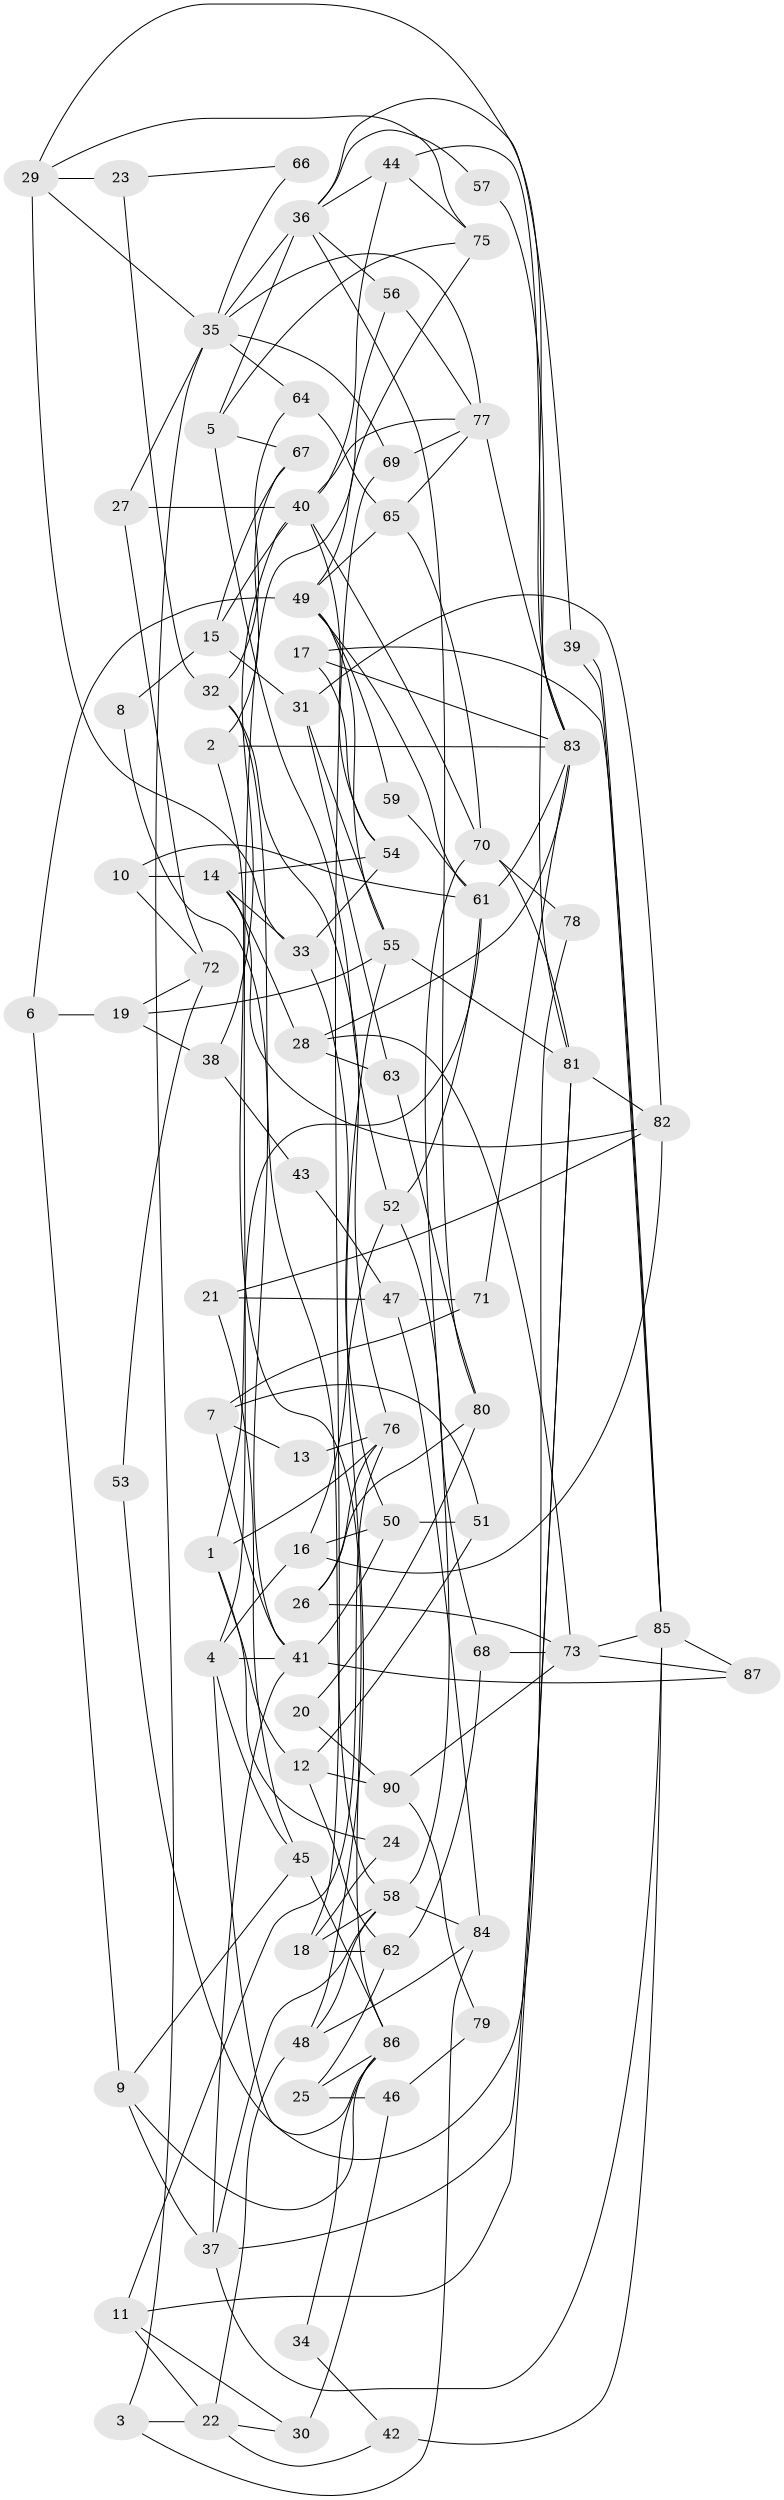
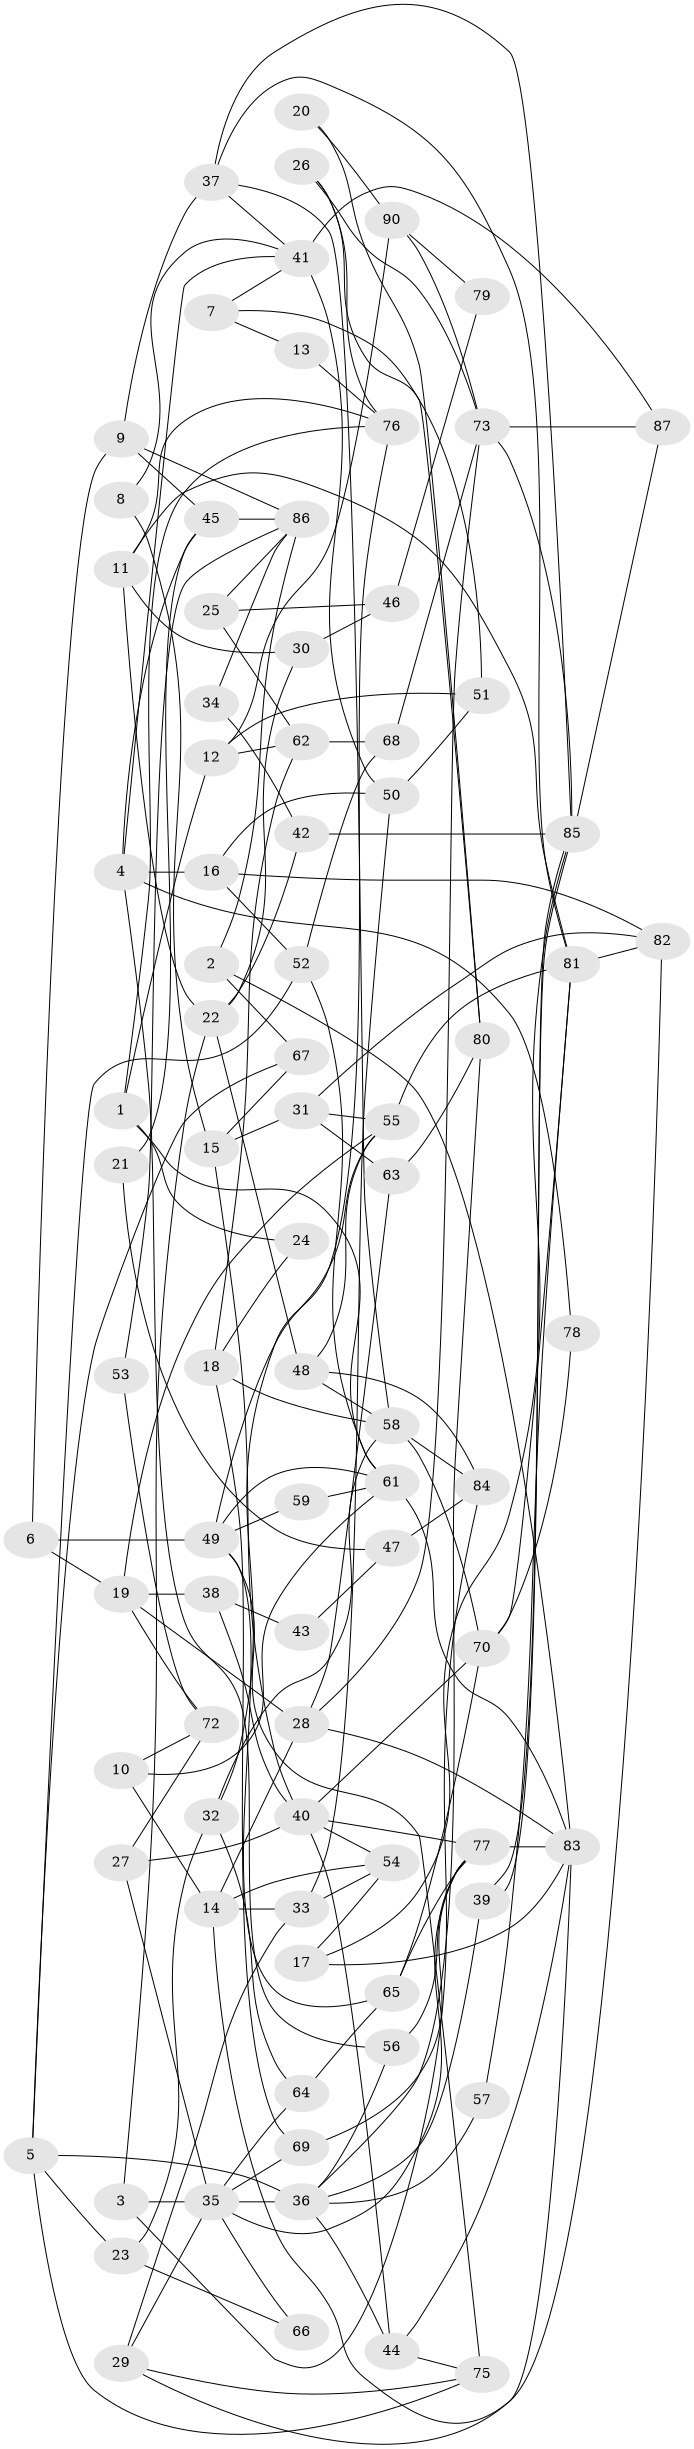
  graph {
    rankdir=LR
    node [color=gray90 style=filled]
    1
    12
    24
    61
    76
    51
    n7 [label=90]
    62
    83
    2
    67
    86
    3
    22
    35
    84
    30
    42
    48
    36
    69
    66
    64
    77
    4
    16
    41
    45
    56
    78
    52
    82
    50
    87
    5
    23
    75
    32
    80
    39
    44
    57
    68
    6
    9
    19
    49
    37
    72
    28
    38
    55
    59
    65
    7
    13
-   71
    8
    15
    31
    40
    81
    85
    58
    10
    14
    33
    54
    11
    46
    73
    79
    63
    70
    17
    18
    43
    20
    21
    47
    25
    26
    27
    29
    34
    53
    1 -- 12
    1 -- 24
    1 -- 61
    1 -- 76
    12 -- 51
    12 -- n7
    12 -- 62
    61 -- 83
    n7 -- 73
    n7 -- 79
    62 -- 68
    2 -- 83
    2 -- 67
    2 -- 86
    3 -- 22
    3 -- 35
    3 -- 84
    22 -- 30
    22 -- 42
    22 -- 48
    35 -- 36
    35 -- 69
    35 -- 66
    35 -- 64
    35 -- 77
    30 -- 46
    42 -- 85
    48 -- 84
    48 -- 55
    48 -- 58
    36 -- 56
    36 -- 80
    36 -- 39
    36 -- 44
    36 -- 57
    69 -- 77
    64 -- 65
    77 -- 83
    4 -- 16
    4 -- 41
    4 -- 45
    4 -- 56
    4 -- 78
    16 -- 52
    16 -- 82
    16 -- 50
    41 -- 50
    41 -- 87
    45 -- 86
    56 -- 77
    52 -- 61
    52 -- 68
    50 -- 51
    5 -- 67
    5 -- 36
    5 -- 52
-   29 -- 23
+   5 -- 23
    5 -- 75
    23 -- 66
    23 -- 32
    32 -- 76
    32 -- 64
    32 -- 58
    39 -- 85
    39 -- 85
    44 -- 83
    44 -- 75
    57 -- 81
    68 -- 73
    6 -- 9
    6 -- 19
    6 -- 49
    9 -- 86
    9 -- 45
    9 -- 37
    19 -- 72
+   19 -- 28
    19 -- 38
    19 -- 55
    49 -- 61
    49 -- 75
    49 -- 55
    49 -- 59
    49 -- 65
    37 -- 41
    37 -- 81
    37 -- 85
    37 -- 58
    28 -- 83
    28 -- 73
    28 -- 63
    38 -- 40
    38 -- 43
    55 -- 81
    59 -- 61
    65 -- 77
    65 -- 70
    7 -- 51
    7 -- 41
    7 -- 13
-   7 -- 71
    13 -- 76
-   71 -- 83
    8 -- 41
    8 -- 15
    15 -- 67
    15 -- 31
    15 -- 40
    31 -- 82
    31 -- 55
    31 -- 63
    40 -- 77
    40 -- 44
    40 -- 54
    40 -- 70
    81 -- 82
    85 -- 87
    58 -- 84
    58 -- 70
    10 -- 61
    10 -- 72
    10 -- 14
    14 -- 82
    14 -- 28
    14 -- 33
    14 -- 54
    33 -- 50
    33 -- 54
    11 -- 76
    11 -- 22
    11 -- 30
    11 -- 81
    46 -- 79
    73 -- 87
    73 -- 85
    63 -- 80
    70 -- 78
    70 -- 81
    17 -- 83
    17 -- 85
    17 -- 54
    18 -- 24
    18 -- 62
    18 -- 69
    18 -- 58
    43 -- 47
    20 -- n7
    20 -- 80
    21 -- 45
-   21 -- 82
    21 -- 47
    47 -- 84
-   47 -- 71
    25 -- 62
    25 -- 86
    25 -- 46
    26 -- 76
    26 -- 80
    26 -- 73
    27 -- 35
    27 -- 72
    27 -- 40
    29 -- 83
    29 -- 35
    29 -- 75
    29 -- 33
    34 -- 86
    34 -- 42
    53 -- 86
    53 -- 72
  }
